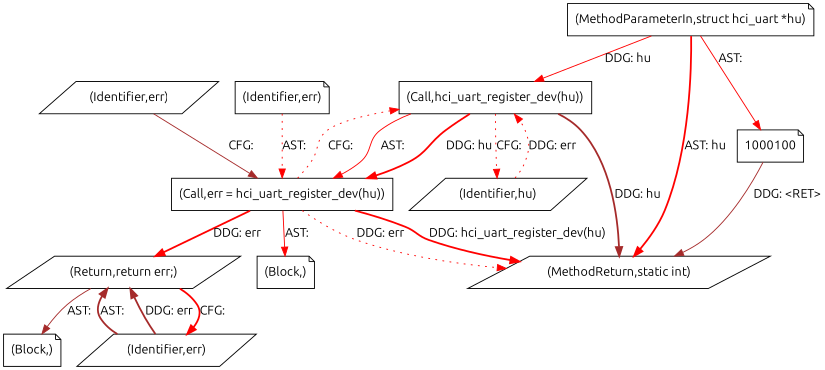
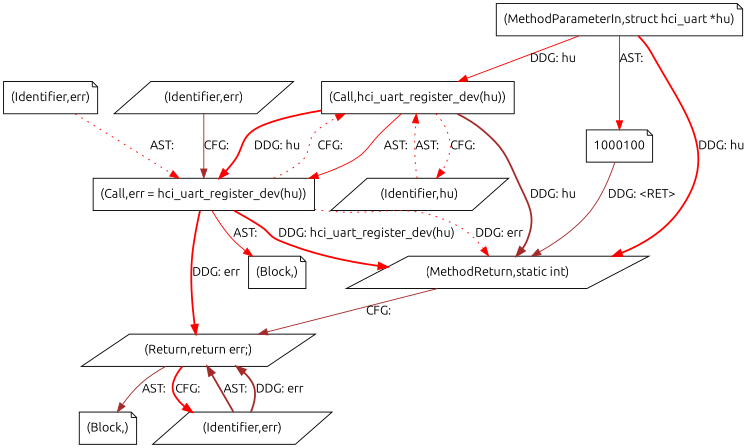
  digraph {
    fontname=Ubuntu
    node [fontname=Ubuntu shape=parallelogram]
    edge [color=red fontname=Ubuntu style=solid]
    n1 [label="(Call,hci_uart_register_dev(hu))" shape=box]
    n2 [label="(Call,err = hci_uart_register_dev(hu))" shape=box]
    n3 [label="(Identifier,hu)"]
    n4 [label="(MethodReturn,static int)"]
    n5 [label="(Return,return err;)"]
    n6 [label="(Block,)" shape=note]
    n7 [label="(MethodParameterIn,struct hci_uart *hu)" shape=note]
    1000100 [shape=note]
    n9 [label="(Block,)" shape=note]
    n10 [label="(Identifier,err)"]
    n11 [label="(Identifier,err)"]
    n12 [label="(Identifier,err)" shape=note]
    n1 -> n2 [label="AST: "]
    n1 -> n2 [label="DDG: hu" style=bold]
    n1 -> n3 [label="CFG: " style=dotted]
    n1 -> n4 [color=brown label="DDG: hu" style=bold]
    n2 -> n1 [label="CFG: " style=dotted]
    n2 -> n4 [label="DDG: err" style=dotted]
    n2 -> n4 [label="DDG: hci_uart_register_dev(hu)" style=bold]
    n2 -> n5 [label="DDG: err" style=bold]
    n2 -> n6 [label="AST: "]
-   n3 -> n1 [label="DDG: err" style=dotted]
+   n3 -> n1 [label="AST: " style=dotted]
+   n4 -> n5 [color=brown label="CFG: "]
    n5 -> n9 [color=brown label="AST: "]
    n5 -> n10 [label="CFG: " style=bold]
    n7 -> n1 [label="DDG: hu"]
-   n7 -> n4 [label="AST: hu" style=bold]
+   n7 -> n4 [label="DDG: hu" style=bold]
    n7 -> 1000100 [label="AST: "]
    1000100 -> n4 [color=brown label="DDG: <RET>"]
    n10 -> n5 [color=brown label="AST: " style=bold]
    n10 -> n5 [color=brown label="DDG: err" style=bold]
    n11 -> n2 [color=brown label="CFG: "]
    n12 -> n2 [label="AST: " style=dotted]
  }
